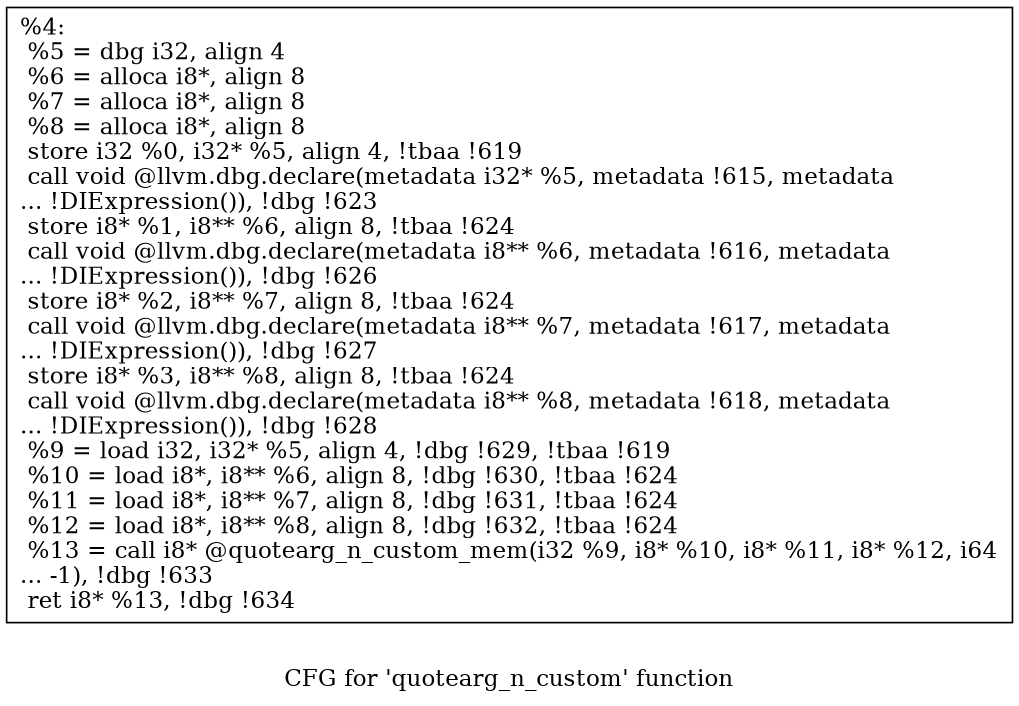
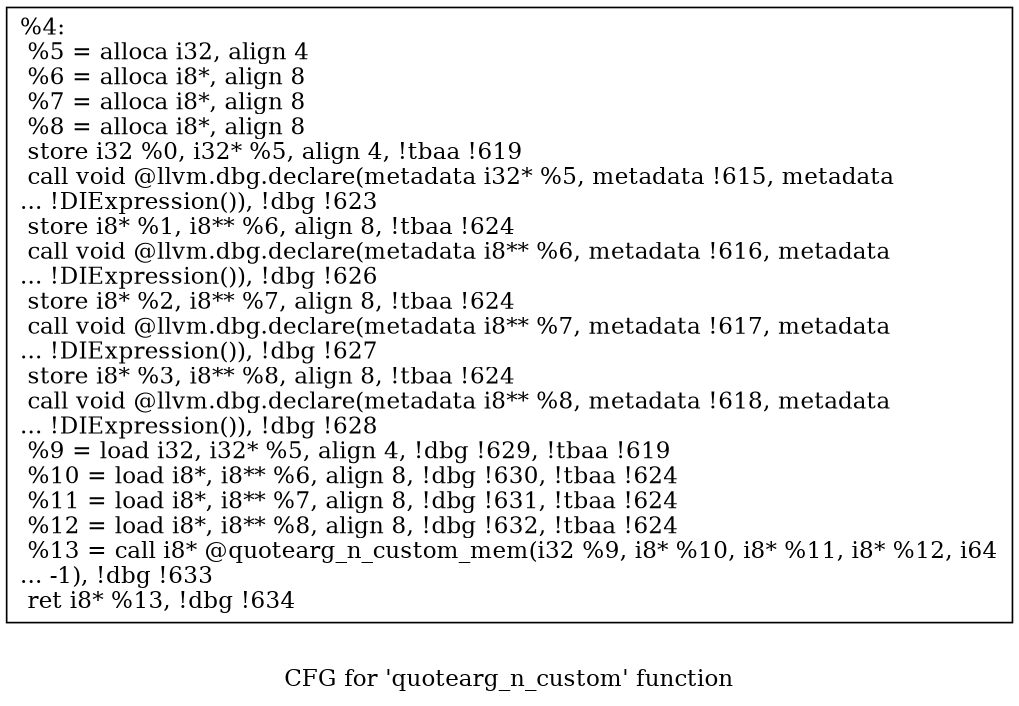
  digraph {
    label="CFG for 'quotearg_n_custom' function"
-   n1 [label="{%4:\l  %5 = dbg i32, align 4\l  %6 = alloca i8*, align 8\l  %7 = alloca i8*, align 8\l  %8 = alloca i8*, align 8\l  store i32 %0, i32* %5, align 4, !tbaa !619\l  call void @llvm.dbg.declare(metadata i32* %5, metadata !615, metadata\l... !DIExpression()), !dbg !623\l  store i8* %1, i8** %6, align 8, !tbaa !624\l  call void @llvm.dbg.declare(metadata i8** %6, metadata !616, metadata\l... !DIExpression()), !dbg !626\l  store i8* %2, i8** %7, align 8, !tbaa !624\l  call void @llvm.dbg.declare(metadata i8** %7, metadata !617, metadata\l... !DIExpression()), !dbg !627\l  store i8* %3, i8** %8, align 8, !tbaa !624\l  call void @llvm.dbg.declare(metadata i8** %8, metadata !618, metadata\l... !DIExpression()), !dbg !628\l  %9 = load i32, i32* %5, align 4, !dbg !629, !tbaa !619\l  %10 = load i8*, i8** %6, align 8, !dbg !630, !tbaa !624\l  %11 = load i8*, i8** %7, align 8, !dbg !631, !tbaa !624\l  %12 = load i8*, i8** %8, align 8, !dbg !632, !tbaa !624\l  %13 = call i8* @quotearg_n_custom_mem(i32 %9, i8* %10, i8* %11, i8* %12, i64\l... -1), !dbg !633\l  ret i8* %13, !dbg !634\l}" shape=record]
+   n1 [label="{%4:\l  %5 = alloca i32, align 4\l  %6 = alloca i8*, align 8\l  %7 = alloca i8*, align 8\l  %8 = alloca i8*, align 8\l  store i32 %0, i32* %5, align 4, !tbaa !619\l  call void @llvm.dbg.declare(metadata i32* %5, metadata !615, metadata\l... !DIExpression()), !dbg !623\l  store i8* %1, i8** %6, align 8, !tbaa !624\l  call void @llvm.dbg.declare(metadata i8** %6, metadata !616, metadata\l... !DIExpression()), !dbg !626\l  store i8* %2, i8** %7, align 8, !tbaa !624\l  call void @llvm.dbg.declare(metadata i8** %7, metadata !617, metadata\l... !DIExpression()), !dbg !627\l  store i8* %3, i8** %8, align 8, !tbaa !624\l  call void @llvm.dbg.declare(metadata i8** %8, metadata !618, metadata\l... !DIExpression()), !dbg !628\l  %9 = load i32, i32* %5, align 4, !dbg !629, !tbaa !619\l  %10 = load i8*, i8** %6, align 8, !dbg !630, !tbaa !624\l  %11 = load i8*, i8** %7, align 8, !dbg !631, !tbaa !624\l  %12 = load i8*, i8** %8, align 8, !dbg !632, !tbaa !624\l  %13 = call i8* @quotearg_n_custom_mem(i32 %9, i8* %10, i8* %11, i8* %12, i64\l... -1), !dbg !633\l  ret i8* %13, !dbg !634\l}" shape=record]
  }
